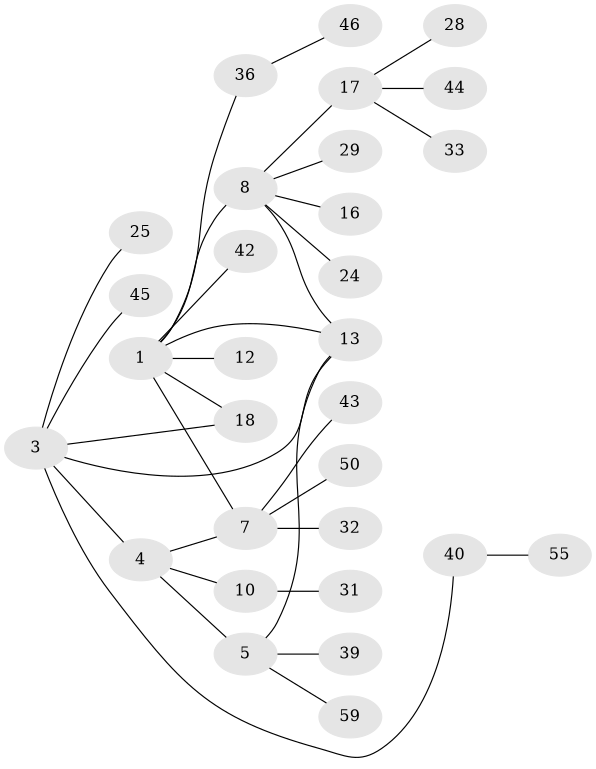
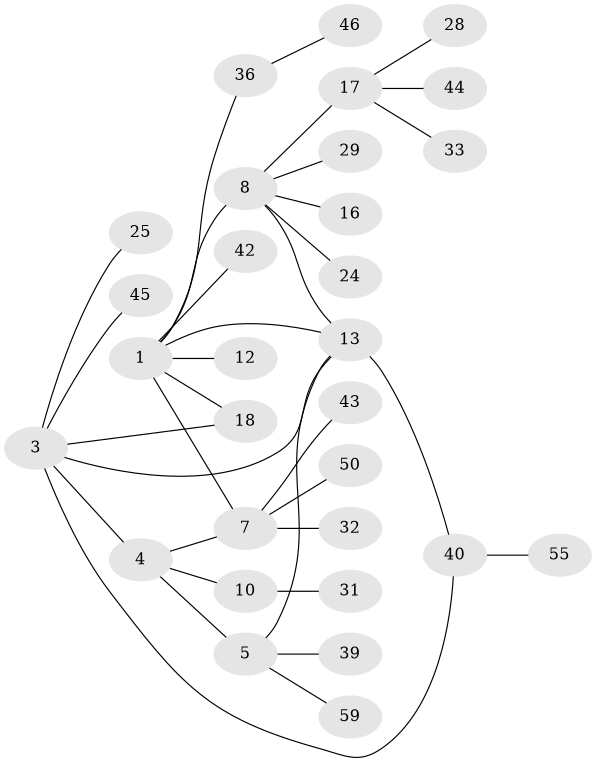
  graph {
    rankdir=LR
    node [color=gray90 style=filled]
    1 [super="+2+6"]
    7 [super="+21"]
    8 [super="+11+9"]
    12 [super="+60"]
    13 [super="+26+30"]
    18
    36 [super="+37"]
    42
    3 [super="+14+23+19+20"]
    4 [super="+15"]
    25 [super="+27+57"]
    40 [super="+47"]
    45 [super="+49"]
    32
    43
    50
    16
    17 [super="+38"]
    24
    29
    46
    5
    10
    55
    39
    59
    31
    33
    28
    44
    1 -- 7
    1 -- 8
    1 -- 12
    1 -- 13
    1 -- 18
    1 -- 36
    1 -- 42
    7 -- 32
    7 -- 43
    7 -- 50
    8 -- 13
    8 -- 16
    8 -- 17
    8 -- 24
    8 -- 29
+   13 -- 40
    36 -- 46
    3 -- 13
    3 -- 18
    3 -- 4
    3 -- 25
    3 -- 40
    3 -- 45
    4 -- 7
    4 -- 5
    4 -- 10
    40 -- 55
    17 -- 33
    17 -- 28
    17 -- 44
    5 -- 13
    5 -- 39
    5 -- 59
    10 -- 31
  }
